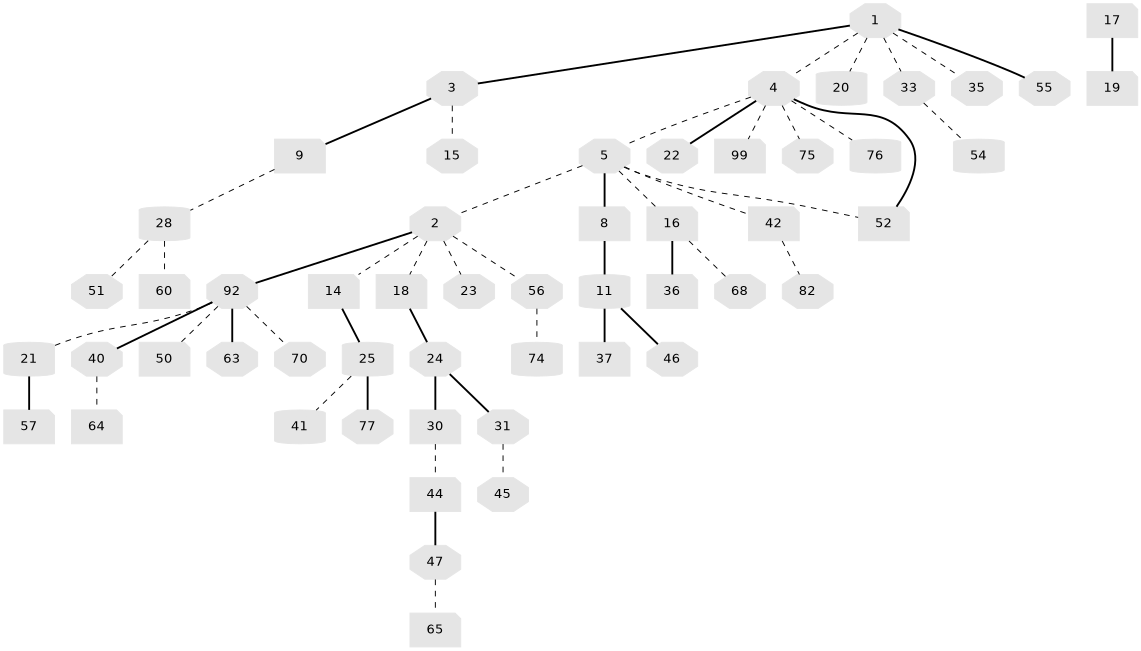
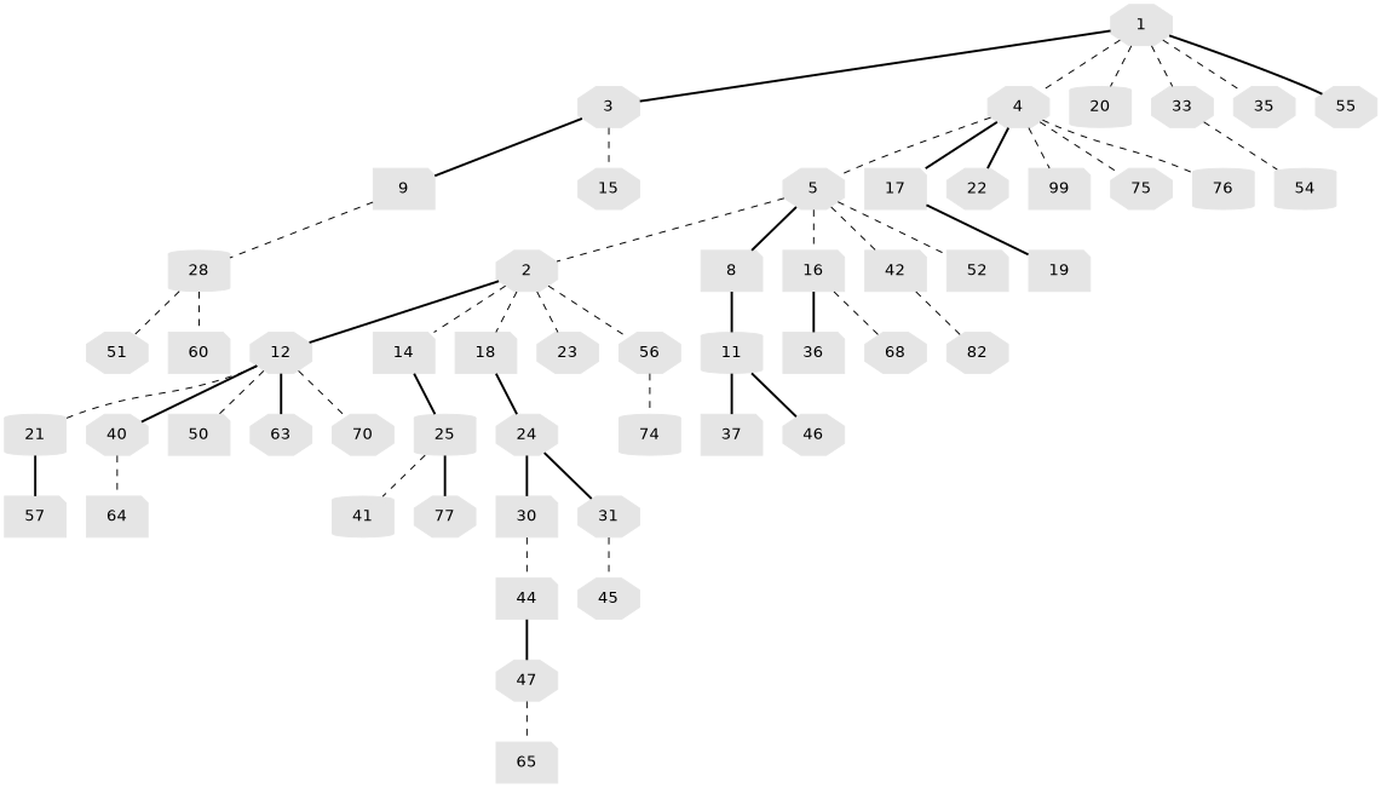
  graph {
    fontname="DejaVu Sans"
    node [color=gray90 fontname="DejaVu Sans" shape=octagon style=filled]
    edge [fontname="DejaVu Sans" style=dashed]
    1 [super="+2"]
    3
    4 [super="+6"]
    20 [shape=cylinder super="+72"]
    33 [super="+66"]
    35
    55
    9 [shape=note super="+49"]
    15
    5 [super="+13"]
    17 [shape=note]
    22
    n13 [label=99 shape=note]
    75
    76 [shape=cylinder]
    54 [shape=cylinder super="+78"]
    28 [shape=cylinder super="+48"]
    n18 [label=2 super="+10"]
    8 [shape=note super="+38"]
    16 [shape=note super="+29"]
    42 [shape=note super="+61"]
    52 [shape=note]
    19 [shape=note super="+69"]
-   12 [super="+32" label=92]
+   12 [super="+32"]
    14 [shape=note]
    18 [shape=note]
    23 [super="+58"]
    56 [super="+71"]
    11 [shape=cylinder super="+27"]
    36 [shape=note]
    68
    82
    21 [shape=cylinder]
    40 [super="+62"]
    50 [shape=note]
    63
    70
    25 [shape=cylinder super="+26"]
    24 [super="+34"]
    74 [shape=cylinder]
    37 [shape=note]
    46
    51 [super="+53"]
    60 [shape=note]
    57 [shape=note super="+67"]
    64 [shape=note]
    41 [shape=cylinder super="+43"]
    77
    30 [shape=note super="+39"]
    31
    44 [shape=note]
    45 [super="+73"]
    47 [super="+81"]
    65 [shape=note]
    1 -- 3 [style=bold]
    1 -- 4
    1 -- 20
    1 -- 33
    1 -- 35
    1 -- 55 [style=bold]
    3 -- 9 [style=bold]
    3 -- 15
    4 -- 5
-   4 -- 52 [style=bold]
+   4 -- 17 [style=bold]
    4 -- 22 [style=bold]
    4 -- n13
    4 -- 75
    4 -- 76
    33 -- 54
    9 -- 28
    5 -- n18
    5 -- 8 [style=bold]
    5 -- 16
    5 -- 42
    5 -- 52
    17 -- 19 [style=bold]
    28 -- 51
    28 -- 60
    n18 -- 12 [style=bold]
    n18 -- 14
    n18 -- 18
    n18 -- 23
    n18 -- 56
    8 -- 11 [style=bold]
    16 -- 36 [style=bold]
    16 -- 68
    42 -- 82
    12 -- 21
    12 -- 40 [style=bold]
    12 -- 50
    12 -- 63 [style=bold]
    12 -- 70
    14 -- 25 [style=bold]
    18 -- 24 [style=bold]
    56 -- 74
    11 -- 37 [style=bold]
    11 -- 46 [style=bold]
    21 -- 57 [style=bold]
    40 -- 64
    25 -- 41
    25 -- 77 [style=bold]
    24 -- 30 [style=bold]
    24 -- 31 [style=bold]
    30 -- 44
    31 -- 45
    44 -- 47 [style=bold]
    47 -- 65
  }
